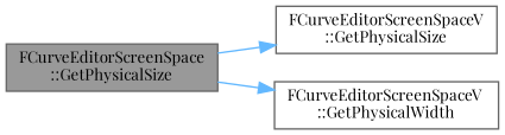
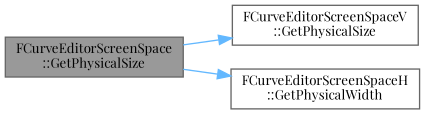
  digraph {
    fontname="Playfair Display"
    rankdir=LR
    node [color=grey40 fillcolor=white fontname="Playfair Display" fontsize=10 shape=box style=filled]
    edge [color=steelblue1 fontname="Playfair Display" fontsize=10 labelfontname=Helvetica labelfontsize=10 style=solid]
    n1 [color=gray40 fillcolor=grey60 fontcolor=black height=0.2 label="FCurveEditorScreenSpace\l::GetPhysicalSize" width=0.4]
    n2 [height=0.2 label="FCurveEditorScreenSpaceV\l::GetPhysicalSize" width=0.4]
-   n3 [height=0.2 label="FCurveEditorScreenSpaceV\l::GetPhysicalWidth" width=0.4]
+   n3 [height=0.2 label="FCurveEditorScreenSpaceH\l::GetPhysicalWidth" width=0.4]
    n1 -> n2
    n1 -> n3
  }
